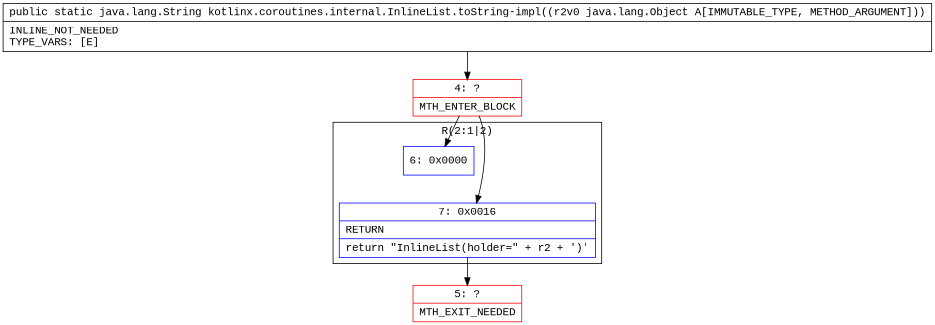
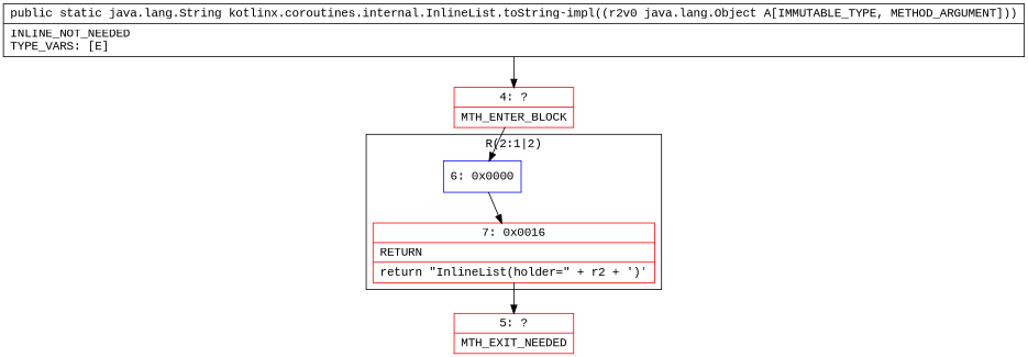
  digraph {
    fontname="Liberation Mono"
    node [color=blue fontname="Liberation Mono" shape=record]
    edge [fontname="Liberation Mono"]
    n1 [label="{6\:\ 0x0000}"]
-   n2 [label="{7\:\ 0x0016|RETURN\l|return \"InlineList(holder=\" + r2 + ')'\l}"]
+   n2 [color=red label="{7\:\ 0x0016|RETURN\l|return \"InlineList(holder=\" + r2 + ')'\l}"]
    n3 [color=red label="{5\:\ ?|MTH_EXIT_NEEDED\l}"]
    n4 [color=red label="{4\:\ ?|MTH_ENTER_BLOCK\l}"]
    n5 [label="{public static java.lang.String kotlinx.coroutines.internal.InlineList.toString\-impl((r2v0 java.lang.Object A[IMMUTABLE_TYPE, METHOD_ARGUMENT]))  | INLINE_NOT_NEEDED\lTYPE_VARS: [E]\l}" color=""]
    subgraph cluster_1 {
      label="R(2:1|2)"
      n1
      n2
    }
-   n4 -> n2
+   n1 -> n2
    n2 -> n3
    n4 -> n1
    n5 -> n4
  }
